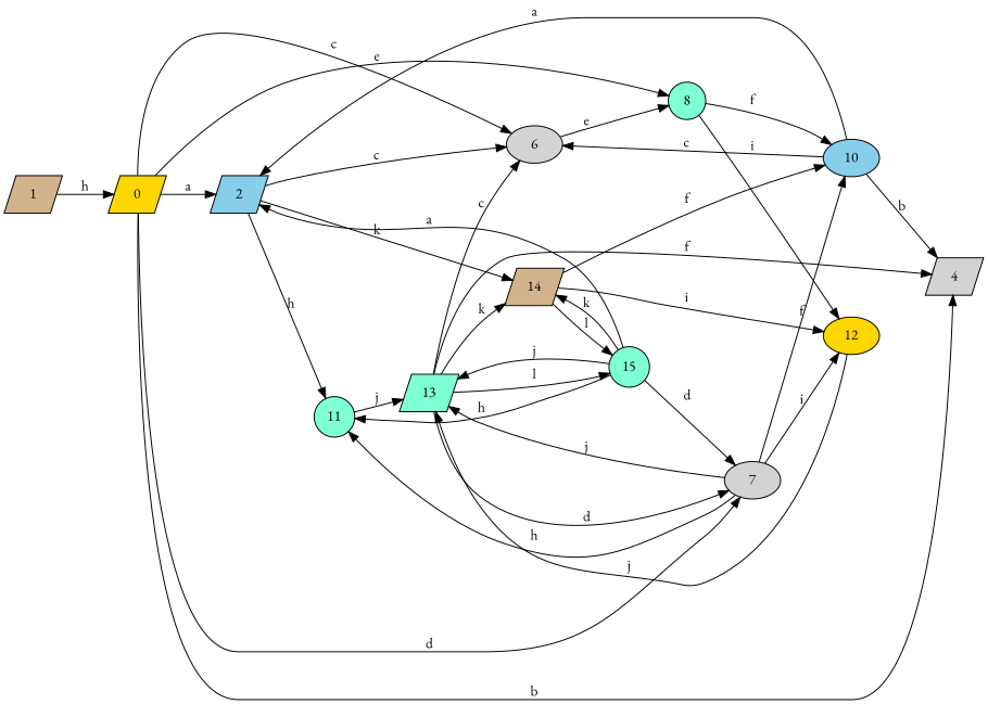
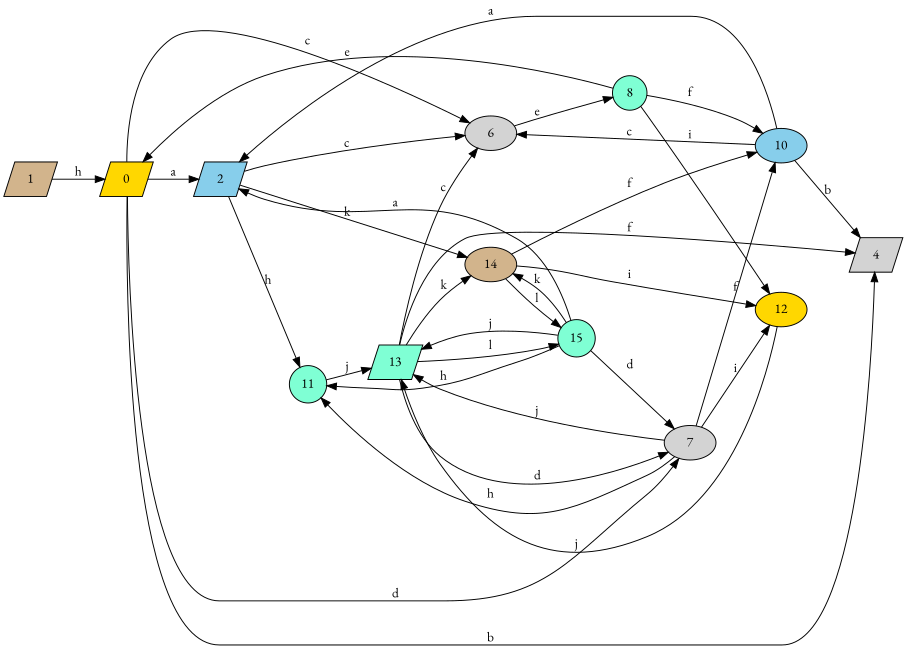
  strict digraph {
    fontname="EB Garamond"
    rankdir=LR
    node [fillcolor=aquamarine fontname="EB Garamond" shape=parallelogram style=filled]
    edge [fontname="EB Garamond"]
    1 [fillcolor=tan]
    0 [fillcolor=gold]
    11 [shape=circle]
    13
    2 [fillcolor=skyblue]
    6 [fillcolor=lightgrey shape=ellipse]
-   14 [fillcolor=tan]
+   14 [fillcolor=tan shape=ellipse]
    8 [shape=circle]
    10 [fillcolor=skyblue shape=ellipse]
    12 [fillcolor=gold shape=ellipse]
    15 [shape=circle]
    7 [fillcolor=lightgrey shape=ellipse]
    4 [fillcolor=lightgrey]
    1 -> 0 [label=h]
    0 -> 2 [label=a]
    0 -> 6 [label=c]
-   0 -> 8 [label=e]
+   8 -> 0 [label=e]
    0 -> 7 [label=d]
    0 -> 4 [label=b]
    11 -> 13 [label=j]
    13 -> 6 [label=c]
    13 -> 14 [label=k]
    13 -> 15 [label=l]
    13 -> 7 [label=d]
    13 -> 4 [label=f]
    2 -> 11 [label=h]
    2 -> 6 [label=c]
    2 -> 14 [label=k]
    6 -> 8 [label=e]
    14 -> 10 [label=f]
    14 -> 12 [label=i]
    14 -> 15 [label=l]
    8 -> 10 [label=f]
    8 -> 12 [label=i]
    10 -> 2 [label=a]
    10 -> 6 [label=c]
    10 -> 4 [label=b]
    12 -> 13 [label=j]
    15 -> 11 [label=h]
    15 -> 13 [label=j]
    15 -> 2 [label=a]
    15 -> 14 [label=k]
    15 -> 7 [label=d]
    7 -> 11 [label=h]
    7 -> 13 [label=j]
    7 -> 10 [label=f]
    7 -> 12 [label=i]
  }
